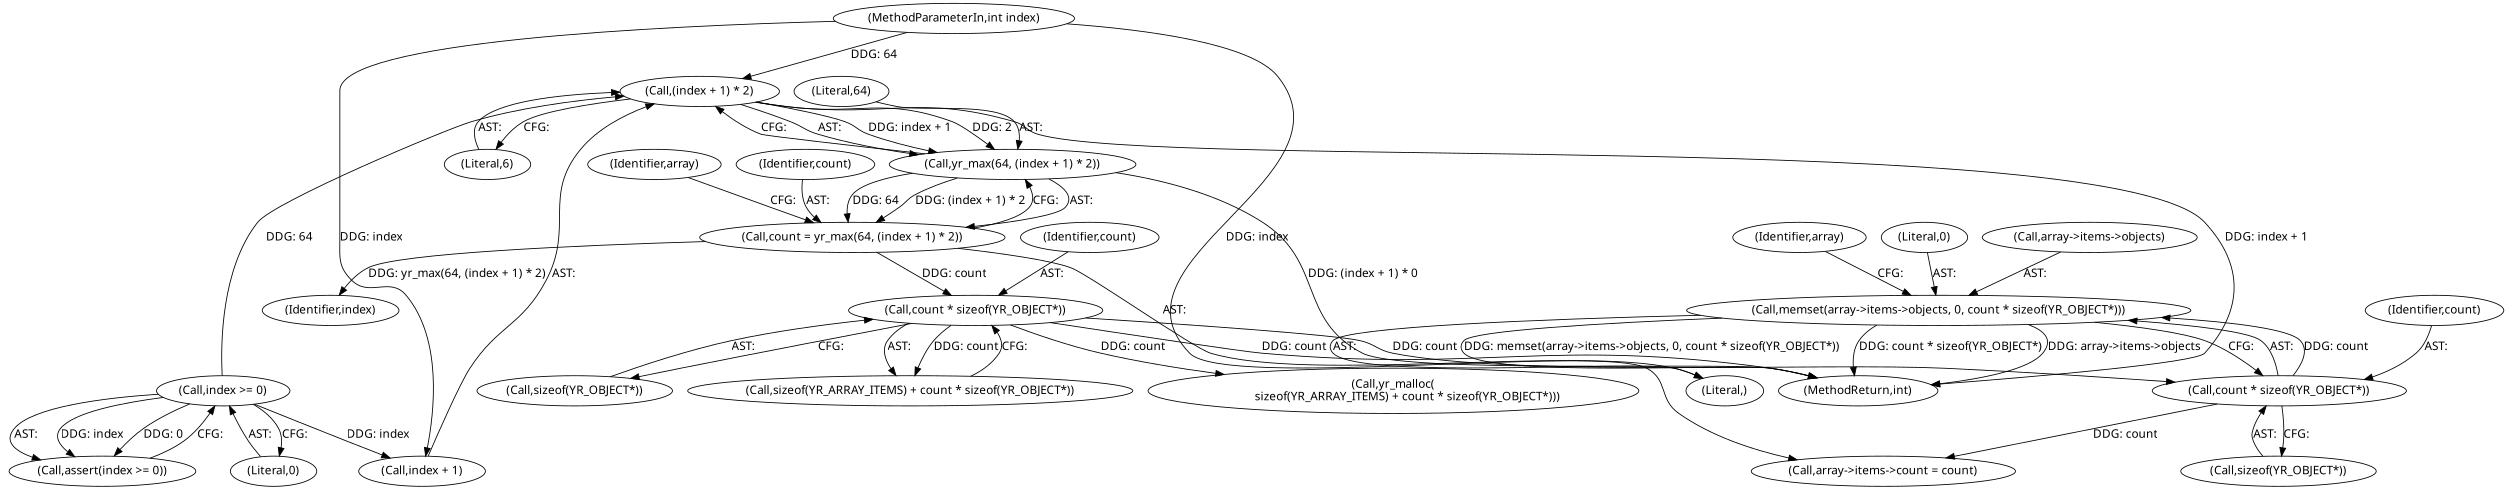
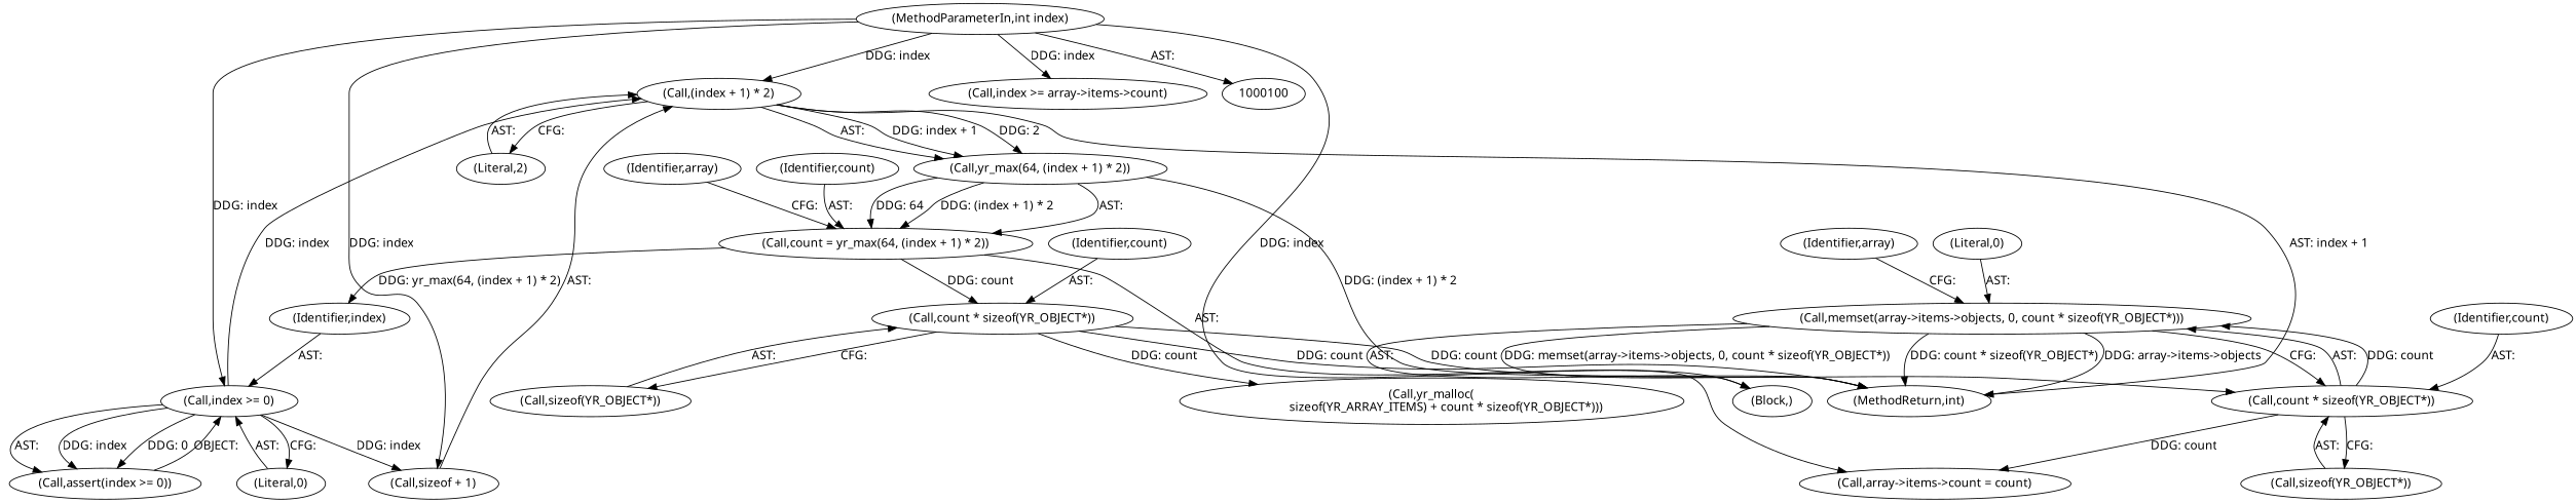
  digraph {
    fontname="Noto Sans"
    node [fontname="Noto Sans"]
    edge [fontname="Noto Sans"]
    n1 [label="(Call,memset(array->items->objects, 0, count * sizeof(YR_OBJECT*)))"]
    n2 [label="(Call,count * sizeof(YR_OBJECT*))"]
-   n3 [label="(Literal,)"]
+   n3 [label="(Block,)"]
    n4 [label="(MethodReturn,int)"]
    n5 [label="(Call,sizeof(YR_OBJECT*))"]
    n6 [label="(Call,array->items->count = count)"]
    n7 [label="(Call,count * sizeof(YR_OBJECT*))"]
    n8 [label="(Call,yr_malloc(\n         sizeof(YR_ARRAY_ITEMS) + count * sizeof(YR_OBJECT*)))"]
    n9 [label="(Call,sizeof(YR_OBJECT*))"]
-   n10 [label="(Call,sizeof(YR_ARRAY_ITEMS) + count * sizeof(YR_OBJECT*))"]
    n11 [label="(Call,count = yr_max(64, (index + 1) * 2))"]
    n12 [label="(Call,yr_max(64, (index + 1) * 2))"]
    n13 [label="(Identifier,index)"]
    n14 [label="(Call,(index + 1) * 2)"]
-   n15 [label="(Literal,6)"]
+   n15 [label="(Literal,2)"]
    n16 [label="(Call,index >= 0)"]
    n17 [label="(Literal,0)"]
    n18 [label="(Call,assert(index >= 0))"]
-   n19 [label="(Call,index + 1)"]
+   n19 [label="(Call,sizeof + 1)"]
+   n20 [label="(Call,index >= array->items->count)"]
    n21 [label="(MethodParameterIn,int index)"]
+   1000100
    n23 [label="(Identifier,array)"]
    n24 [label="(Identifier,array)"]
    n25 [label="(Literal,0)"]
    n26 [label="(Identifier,count)"]
    n27 [label="(Identifier,count)"]
-   n28 [label="(Call,array->items->objects)"]
-   n29 [label="(Literal,64)"]
    n30 [label="(Identifier,count)"]
    n1 -> n2 [label="CFG: "]
    n1 -> n3 [label="AST: "]
    n1 -> n4 [label="DDG: memset(array->items->objects, 0, count * sizeof(YR_OBJECT*))"]
    n1 -> n4 [label="DDG: count * sizeof(YR_OBJECT*)"]
    n1 -> n4 [label="DDG: array->items->objects"]
    n2 -> n1 [label="AST: "]
    n2 -> n1 [label="DDG: count"]
    n2 -> n5 [label="CFG: "]
    n2 -> n6 [label="DDG: count"]
    n5 -> n2 [label="AST: "]
    n7 -> n2 [label="DDG: count"]
    n7 -> n4 [label="DDG: count"]
    n7 -> n8 [label="DDG: count"]
    n7 -> n9 [label="CFG: "]
-   n7 -> n10 [label="AST: "]
-   n7 -> n10 [label="DDG: count"]
    n9 -> n7 [label="AST: "]
-   n10 -> n7 [label="CFG: "]
    n11 -> n3 [label="AST: "]
    n11 -> n7 [label="DDG: count"]
-   n11 -> n12 [label="CFG: "]
    n11 -> n13 [label="DDG: yr_max(64, (index + 1) * 2)"]
-   n12 -> n4 [label="DDG: (index + 1) * 0"]
+   n12 -> n4 [label="DDG: (index + 1) * 2"]
    n12 -> n11 [label="AST: "]
    n12 -> n11 [label="DDG: 64"]
    n12 -> n11 [label="DDG: (index + 1) * 2"]
-   n12 -> n14 [label="CFG: "]
-   n14 -> n4 [label="DDG: index + 1"]
+   n13 -> n16 [label="AST: "]
+   n14 -> n4 [label="AST: index + 1"]
    n14 -> n12 [label="AST: "]
    n14 -> n12 [label="DDG: index + 1"]
    n14 -> n12 [label="DDG: 2"]
    n14 -> n15 [label="CFG: "]
    n15 -> n14 [label="AST: "]
-   n16 -> n14 [label="DDG: 64"]
+   n16 -> n14 [label="DDG: index"]
    n16 -> n17 [label="CFG: "]
    n16 -> n18 [label="AST: "]
    n16 -> n18 [label="DDG: index"]
    n16 -> n18 [label="DDG: 0"]
    n16 -> n19 [label="DDG: index"]
    n17 -> n16 [label="AST: "]
-   n18 -> n16 [label="CFG: "]
+   n18 -> n16 [label="OBJECT: "]
    n19 -> n14 [label="AST: "]
    n21 -> n6 [label="DDG: index"]
-   n21 -> n14 [label="DDG: 64"]
+   n21 -> n14 [label="DDG: index"]
+   n21 -> n16 [label="DDG: index"]
    n21 -> n19 [label="DDG: index"]
+   n21 -> n20 [label="DDG: index"]
+   n21 -> 1000100 [label="AST: "]
    n23 -> n11 [label="CFG: "]
    n24 -> n1 [label="CFG: "]
    n25 -> n1 [label="AST: "]
    n26 -> n7 [label="AST: "]
    n27 -> n11 [label="AST: "]
-   n28 -> n1 [label="AST: "]
-   n29 -> n12 [label="AST: "]
    n30 -> n2 [label="AST: "]
  }
